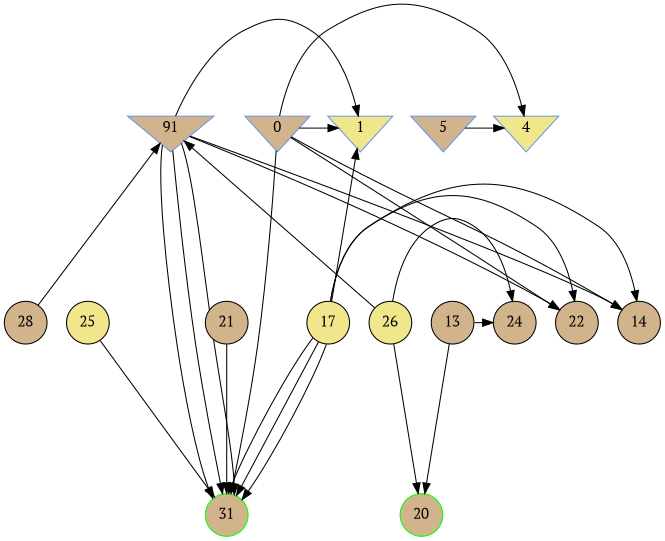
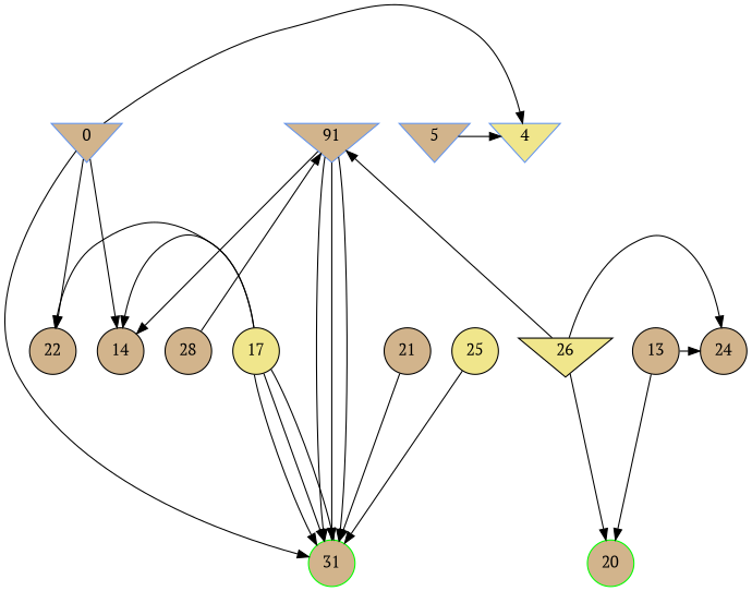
  digraph {
    fontname="PT Serif"
    ranksep=2.0
    node [color=black fillcolor=tan fontname="PT Serif" shape=circle style=filled]
    edge [fontname="PT Serif"]
    0 [color=cornflowerblue shape=invtriangle]
-   1 [color=cornflowerblue fillcolor=khaki shape=invtriangle]
    4 [color=cornflowerblue fillcolor=khaki shape=invtriangle]
    5 [color=cornflowerblue shape=invtriangle]
    n5 [color=cornflowerblue label=91 shape=invtriangle]
    13
    14
    17 [fillcolor=khaki]
    21
    22
    24
    25 [fillcolor=khaki]
-   26 [fillcolor=khaki]
+   26 [fillcolor=khaki shape=invtriangle]
    28
    n15 [color=green label=20]
    31 [color=green]
    subgraph sub_1 {
      rank=same
      0
-     1
      4
      5
      n5
    }
    subgraph sub_2 {
      rank=same
      13
      14
      17
      21
      22
      24
      25
      26
      28
    }
    subgraph sub_3 {
      rank=same
      n15
      31
    }
-   0 -> 1
    0 -> 4
    0 -> 14
    0 -> 22
    0 -> 31
    5 -> 4
-   n5 -> 1
    n5 -> 14
-   n5 -> 22
    n5 -> 31
    n5 -> 31
    n5 -> 31
    13 -> 24
    13 -> n15
-   17 -> 1
    17 -> 14
    17 -> 22
    17 -> 31
    17 -> 31
    17 -> 31
    21 -> 31
    25 -> 31
    26 -> n5
    26 -> 24
    26 -> n15
    28 -> n5
  }
